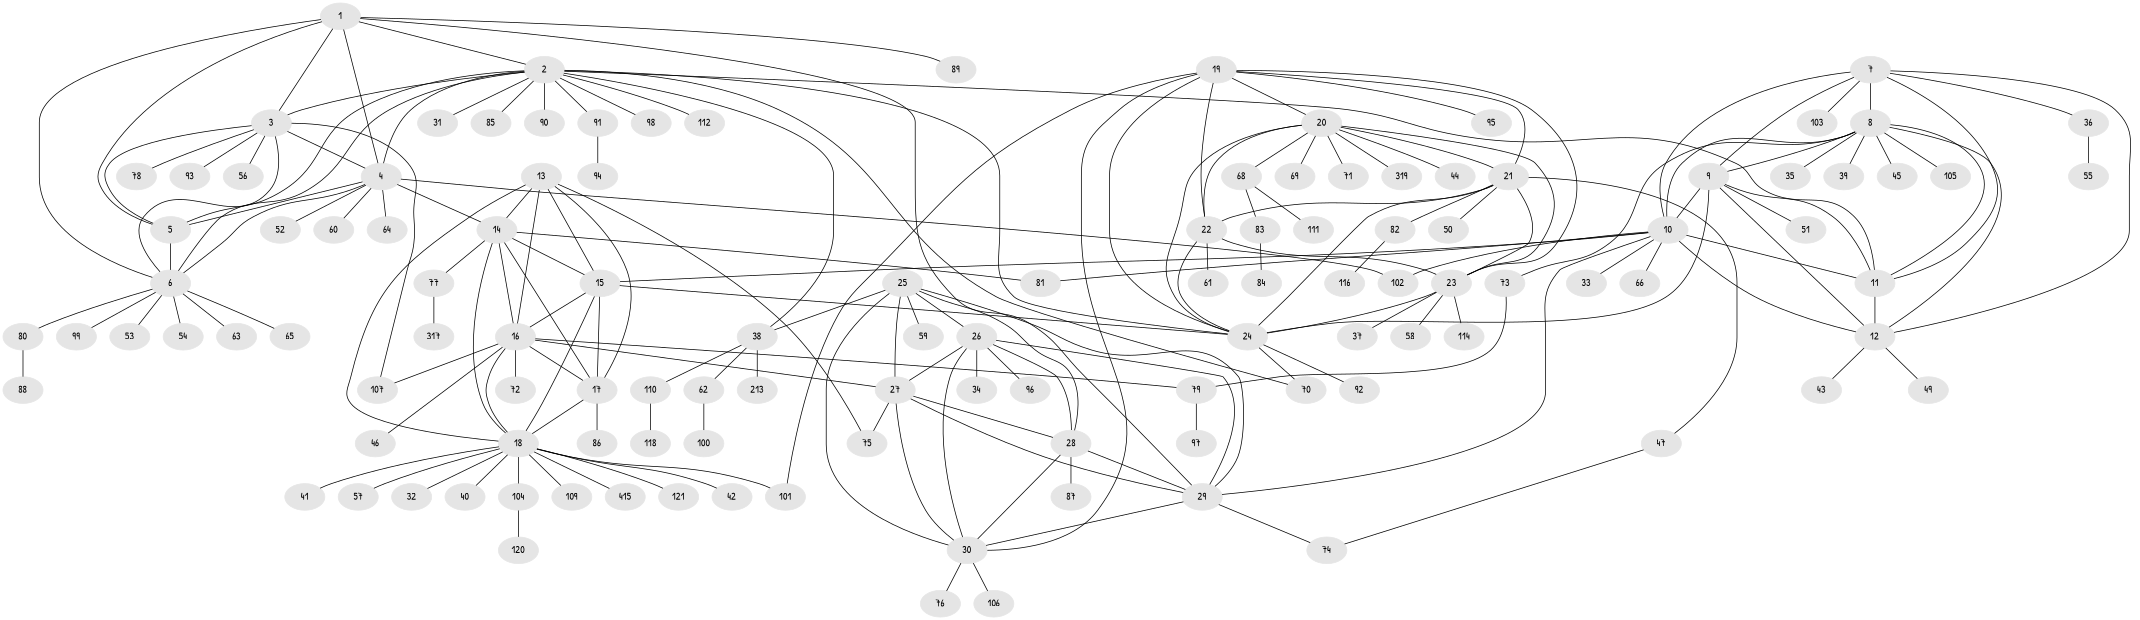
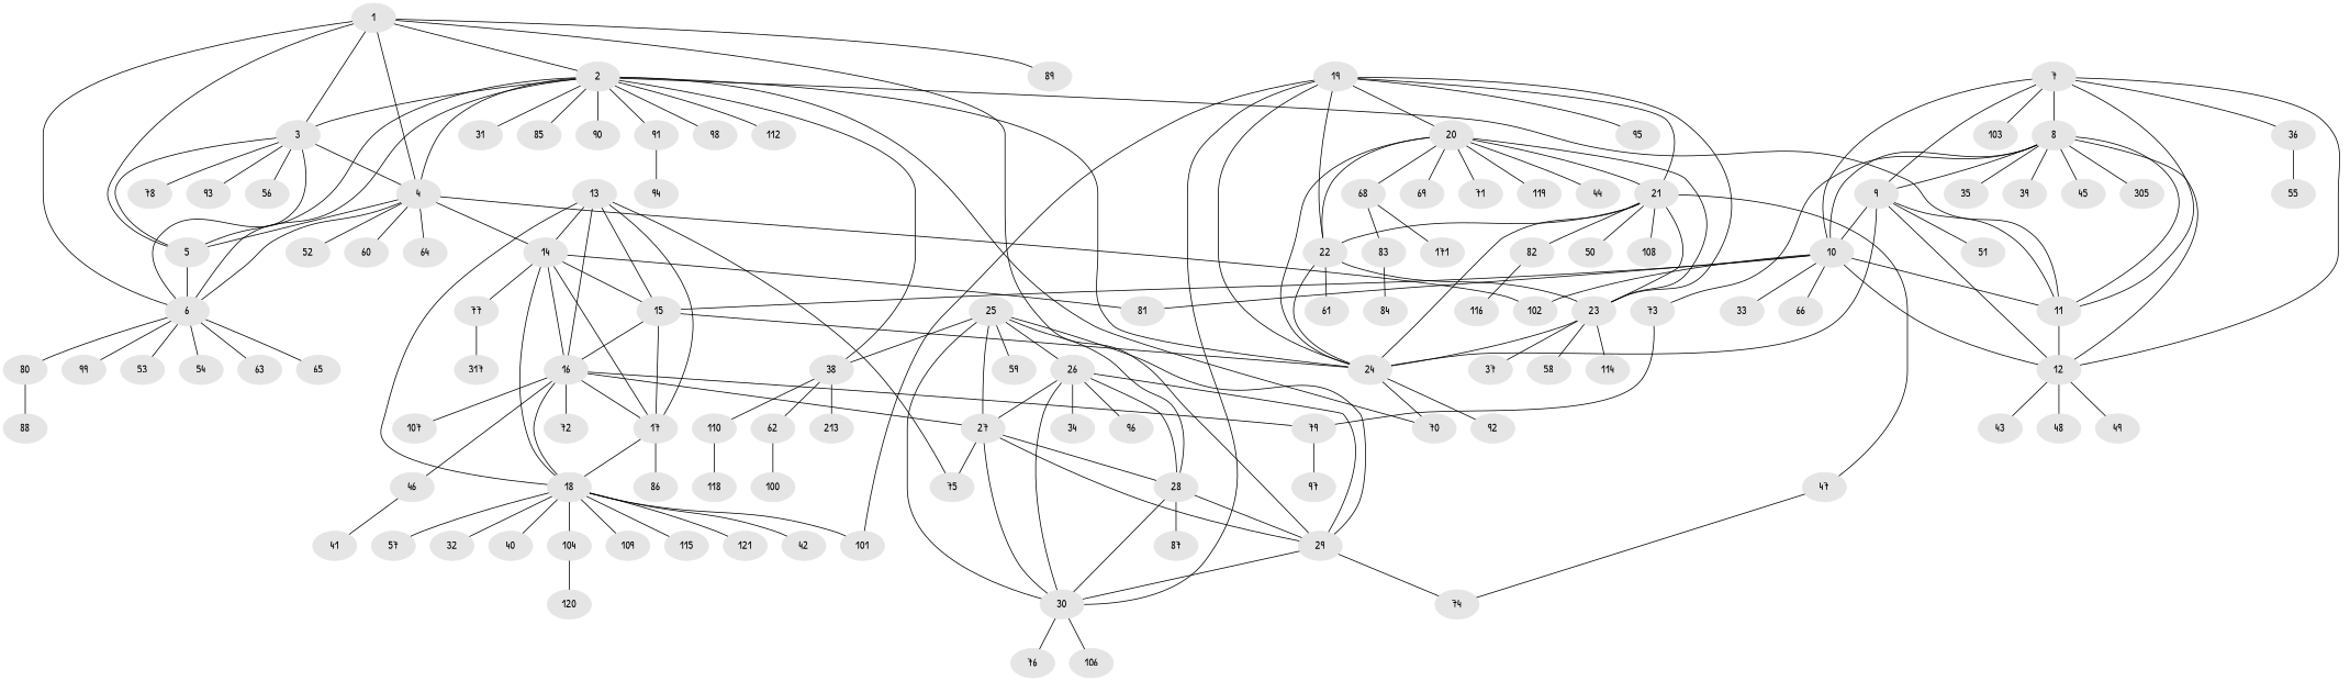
  graph {
    fontname="Patrick Hand"
    node [color=gray90 fontname="Patrick Hand" style=filled]
    edge [fontname="Patrick Hand"]
    1
    2
    3
    4
    5
    6
    29
    89
    11
    24
    31
    38
    70
    85
    90
    91
    98
    112
    56
    78
    93
    107
    14
    52
    60
    64
    102
    53
    54
    63
    65
    80
    99
    30
    74
    12
    92
    62
    110
    n40 [label=213]
    94
    15
    81
    16
    17
    18
    77
    88
    7
    8
    9
    10
    36
    103
    35
    39
    45
    73
-   105
+   105 [label=305]
    51
    33
    66
    43
+   48
    49
    55
    79
    13
    75
    27
    46
    72
    86
    32
    40
    41
    42
    57
    101
    104
    109
-   115 [label=415]
+   115
    121
    n84 [label=317]
    28
    97
    120
    19
    20
    21
    22
    23
    95
    44
    68
    69
    71
-   119 [label=319]
+   119
    47
    50
    82
+   108
    61
    37
    58
    114
    76
    106
    83
-   111
+   111 [label=171]
    116
    25
    26
    59
    34
    96
    87
    100
    118
    84
    1 -- 2
    1 -- 3
    1 -- 4
    1 -- 5
    1 -- 6
    1 -- 29
    1 -- 89
    2 -- 3
    2 -- 4
    2 -- 5
    2 -- 6
    2 -- 11
    2 -- 24
    2 -- 31
    2 -- 38
    2 -- 70
    2 -- 85
    2 -- 90
    2 -- 91
    2 -- 98
    2 -- 112
    3 -- 4
    3 -- 5
    3 -- 6
    3 -- 56
    3 -- 78
    3 -- 93
-   3 -- 107
    4 -- 5
    4 -- 6
    4 -- 14
    4 -- 52
    4 -- 60
    4 -- 64
    4 -- 102
    5 -- 6
    6 -- 53
    6 -- 54
    6 -- 63
    6 -- 65
    6 -- 80
    6 -- 99
    29 -- 30
    29 -- 74
    11 -- 12
    24 -- 70
    24 -- 92
    38 -- 62
    38 -- 110
    38 -- n40
    91 -- 94
    14 -- 15
    14 -- 81
    14 -- 16
    14 -- 17
    14 -- 18
    14 -- 77
    80 -- 88
    30 -- 76
    30 -- 106
    12 -- 43
+   12 -- 48
    12 -- 49
    62 -- 100
    110 -- 118
    15 -- 24
    15 -- 16
    15 -- 17
-   15 -- 18
    16 -- 107
    16 -- 17
    16 -- 18
    16 -- 79
    16 -- 27
    16 -- 46
    16 -- 72
    17 -- 18
    17 -- 86
    18 -- 32
    18 -- 40
-   18 -- 41
+   46 -- 41
    18 -- 42
    18 -- 57
    18 -- 101
    18 -- 104
    18 -- 109
    18 -- 115
    18 -- 121
    77 -- n84
    7 -- 11
    7 -- 12
    7 -- 8
    7 -- 9
    7 -- 10
    7 -- 36
    7 -- 103
    8 -- 11
    8 -- 12
    8 -- 9
    8 -- 10
    8 -- 35
    8 -- 39
    8 -- 45
    8 -- 73
    8 -- 105
    9 -- 11
    9 -- 24
    9 -- 12
    9 -- 10
    9 -- 51
-   10 -- 29
    10 -- 11
    10 -- 102
    10 -- 12
    10 -- 15
    10 -- 81
    10 -- 33
    10 -- 66
    36 -- 55
    73 -- 79
    79 -- 97
    13 -- 14
    13 -- 15
    13 -- 16
    13 -- 17
    13 -- 18
    13 -- 75
    27 -- 29
    27 -- 30
    27 -- 75
    27 -- 28
    104 -- 120
    28 -- 29
    28 -- 30
    28 -- 87
    19 -- 24
    19 -- 30
    19 -- 101
    19 -- 20
    19 -- 21
    19 -- 22
    19 -- 23
    19 -- 95
    20 -- 24
    20 -- 21
    20 -- 22
    20 -- 23
    20 -- 44
    20 -- 68
    20 -- 69
    20 -- 71
    20 -- 119
    21 -- 24
    21 -- 22
    21 -- 23
    21 -- 47
    21 -- 50
    21 -- 82
+   21 -- 108
    22 -- 24
    22 -- 23
    22 -- 61
    23 -- 24
    23 -- 37
    23 -- 58
    23 -- 114
    68 -- 83
    68 -- 111
    47 -- 74
    82 -- 116
    83 -- 84
    25 -- 29
    25 -- 38
    25 -- 30
    25 -- 27
    25 -- 28
    25 -- 26
    25 -- 59
    26 -- 29
    26 -- 30
    26 -- 27
    26 -- 28
    26 -- 34
    26 -- 96
  }
